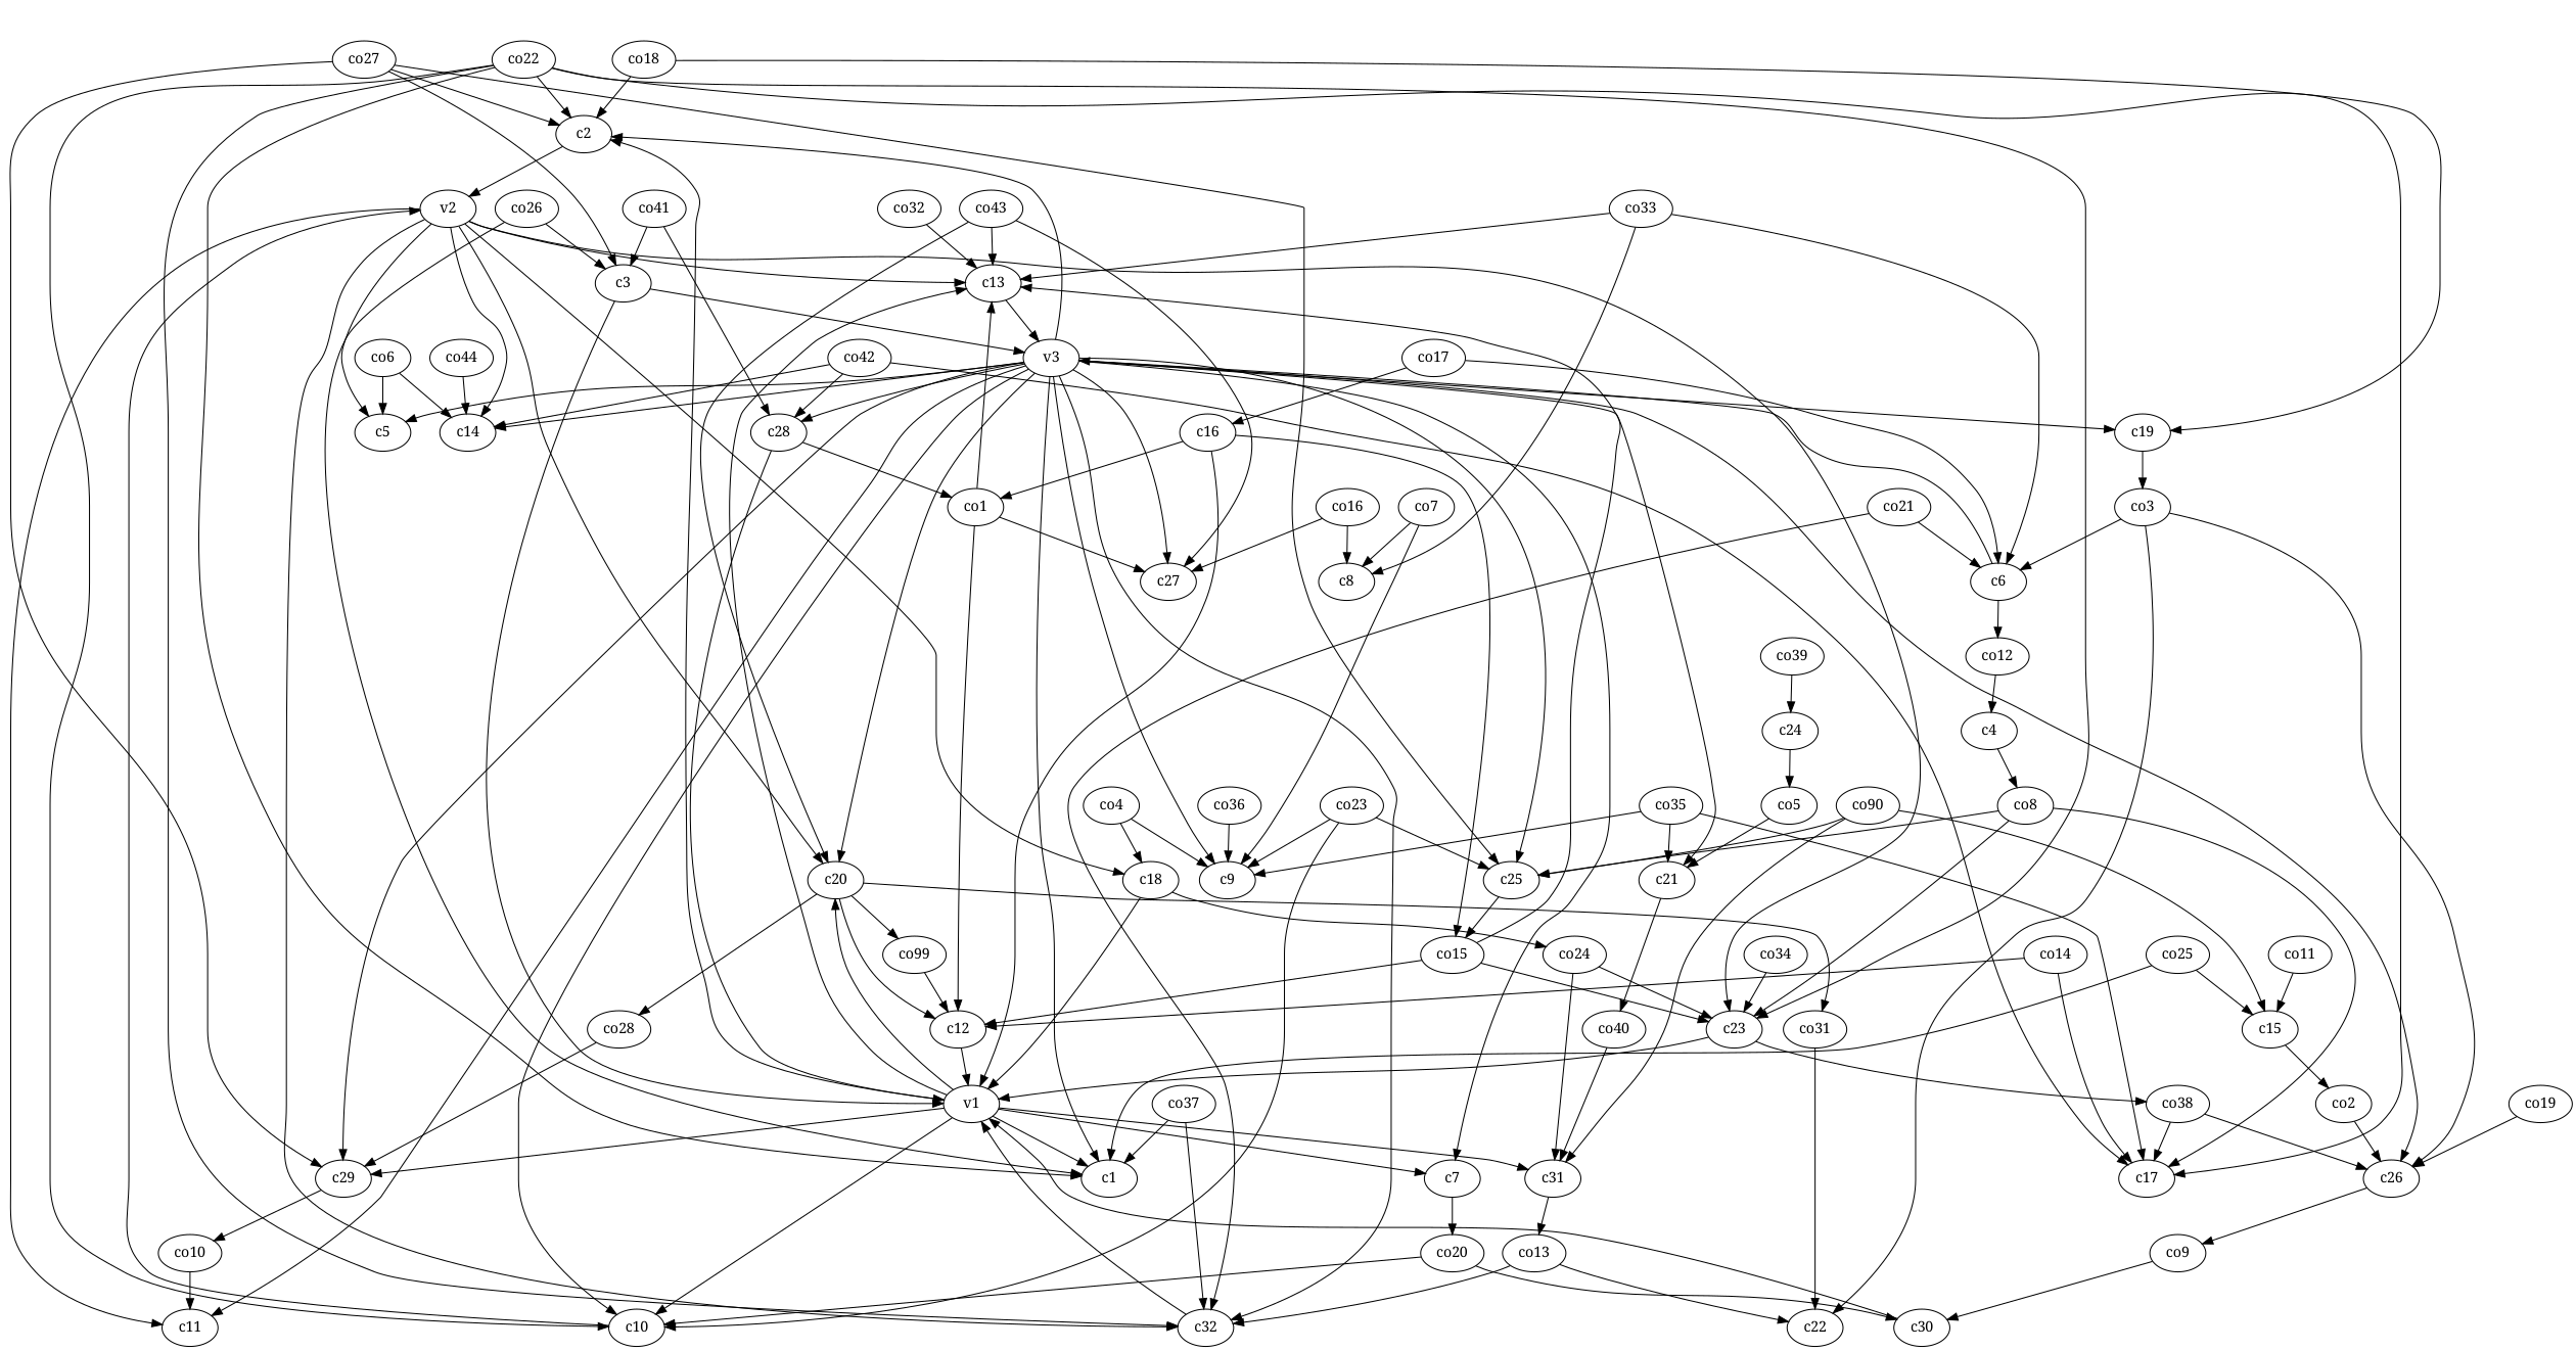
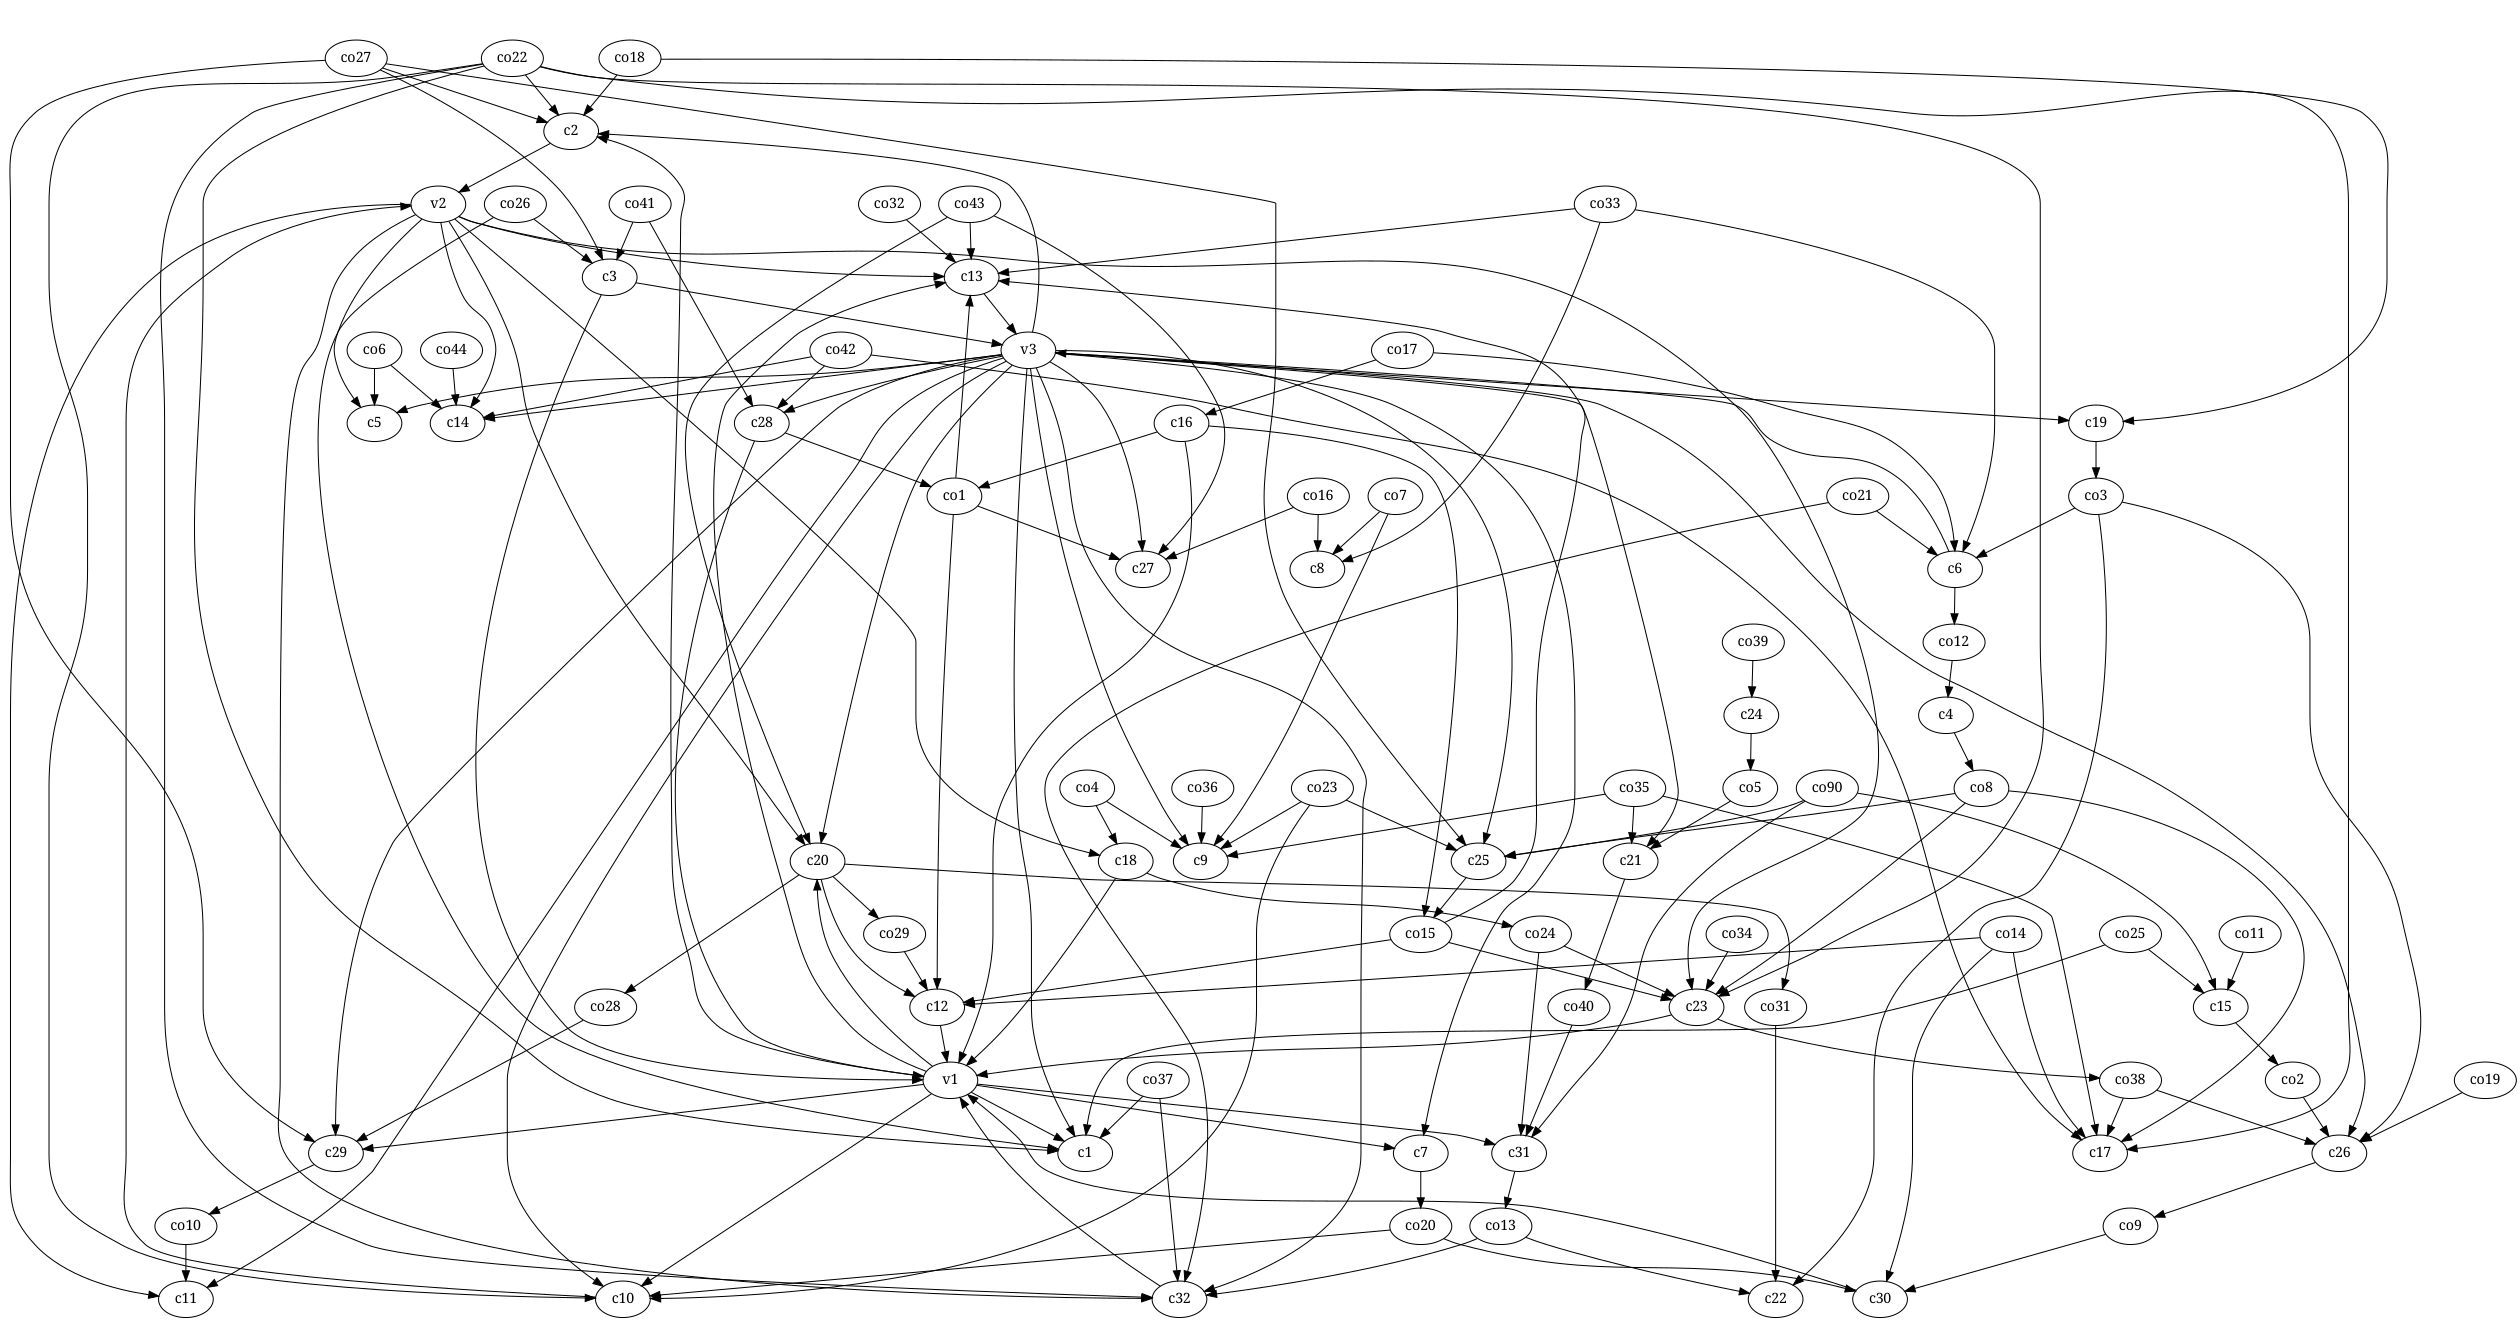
  strict digraph {
    fontname="Noto Serif"
    node [fontname="Noto Serif"]
    edge [fontname="Noto Serif" weight=1]
    c2
    v2
    c13
    c18
    c20
    c23
    c32
    c5
    c11
    c14
    c3
    v1
    v3
    c7
    c10
    c29
    c31
    c1
    c19
    c21
    c25
    c26
    c28
    c9
    c27
    c4
    co8
    c17
    c6
    co12
    co20
    c30
    c12
    c15
    co2
    c16
    co1
    co15
    co24
    co3
    c22
    co28
-   co29 [label=co99]
+   co29
    co31
    co39
    c24
    co40
    co38
    co5
    co9
    co10
    co13
    co4
    co6
    co7
    c8
    co11
    co14
    co16
    co17
    co18
    co19
    co21
    co22
    co23
    co25
    co26
    co27
    n69 [label=co90]
    co32
    co33
    co34
    co35
    co36
    co37
    co41
    co42
    co43
    co44
    c2 -> v2
    v2 -> c13
    v2 -> c18
    v2 -> c20
    v2 -> c23
    v2 -> c32
    v2 -> c5
    v2 -> c11
    v2 -> c14
    c13 -> v3
    c18 -> v1
    c18 -> co24
    c20 -> c12
    c20 -> co28
    c20 -> co29
    c20 -> co31
    c23 -> v1
    c23 -> co38
    c32 -> v1
    c3 -> v1
    c3 -> v3
    v1 -> c2
    v1 -> c13
    v1 -> c20
    v1 -> c7
    v1 -> c10
    v1 -> c29
    v1 -> c31
    v1 -> c1
    v3 -> c2
    v3 -> c20
    v3 -> c32
    v3 -> c5
    v3 -> c11
    v3 -> c14
    v3 -> c7
    v3 -> c10
    v3 -> c29
    v3 -> c1
    v3 -> c19
    v3 -> c21
    v3 -> c25
    v3 -> c26
    v3 -> c28
    v3 -> c9
    v3 -> c27
    c7 -> co20
    c10 -> v2
    c29 -> co10
    c31 -> co13
    c19 -> co3
    c21 -> co40
    c25 -> co15
    c26 -> co9
    c28 -> v1
    c28 -> co1
    c4 -> co8
    co8 -> c23
    co8 -> c25
    co8 -> c17
    c6 -> v3
    c6 -> co12
    co12 -> c4
    co20 -> c10
    co20 -> c30
    c30 -> v1
    c12 -> v1
    c15 -> co2
    co2 -> c26
    c16 -> v1
    c16 -> co1
    c16 -> co15
    co1 -> c13
    co1 -> c27
    co1 -> c12
    co15 -> c13
    co15 -> c23
    co15 -> c12
    co24 -> c23
    co24 -> c31
    co3 -> c26
    co3 -> c6
    co3 -> c22
    co28 -> c29
    co29 -> c12
    co31 -> c22
    co39 -> c24
    c24 -> co5
    co40 -> c31
    co38 -> c26
    co38 -> c17
    co5 -> c21
    co9 -> c30
    co10 -> c11
    co13 -> c32
    co13 -> c22
    co4 -> c18
    co4 -> c9
    co6 -> c5
    co6 -> c14
    co7 -> c9
    co7 -> c8
    co11 -> c15
    co14 -> c17
+   co14 -> c30
    co14 -> c12
    co16 -> c27
    co16 -> c8
    co17 -> c6
    co17 -> c16
    co18 -> c2
    co18 -> c19
    co19 -> c26
    co21 -> c32
    co21 -> c6
    co22 -> c2
    co22 -> c23
    co22 -> c32
    co22 -> c10
    co22 -> c1
    co22 -> c17
    co23 -> c10
    co23 -> c25
    co23 -> c9
    co25 -> c1
    co25 -> c15
    co26 -> c3
    co26 -> c1
    co27 -> c2
    co27 -> c3
    co27 -> c29
    co27 -> c25
    n69 -> c31
    n69 -> c25
    n69 -> c15
    co32 -> c13
    co33 -> c13
    co33 -> c6
    co33 -> c8
    co34 -> c23
    co35 -> c21
    co35 -> c9
    co35 -> c17
    co36 -> c9
    co37 -> c32
    co37 -> c1
    co41 -> c3
    co41 -> c28
    co42 -> c14
    co42 -> c28
    co42 -> c17
    co43 -> c13
    co43 -> c20
    co43 -> c27
    co44 -> c14
  }
